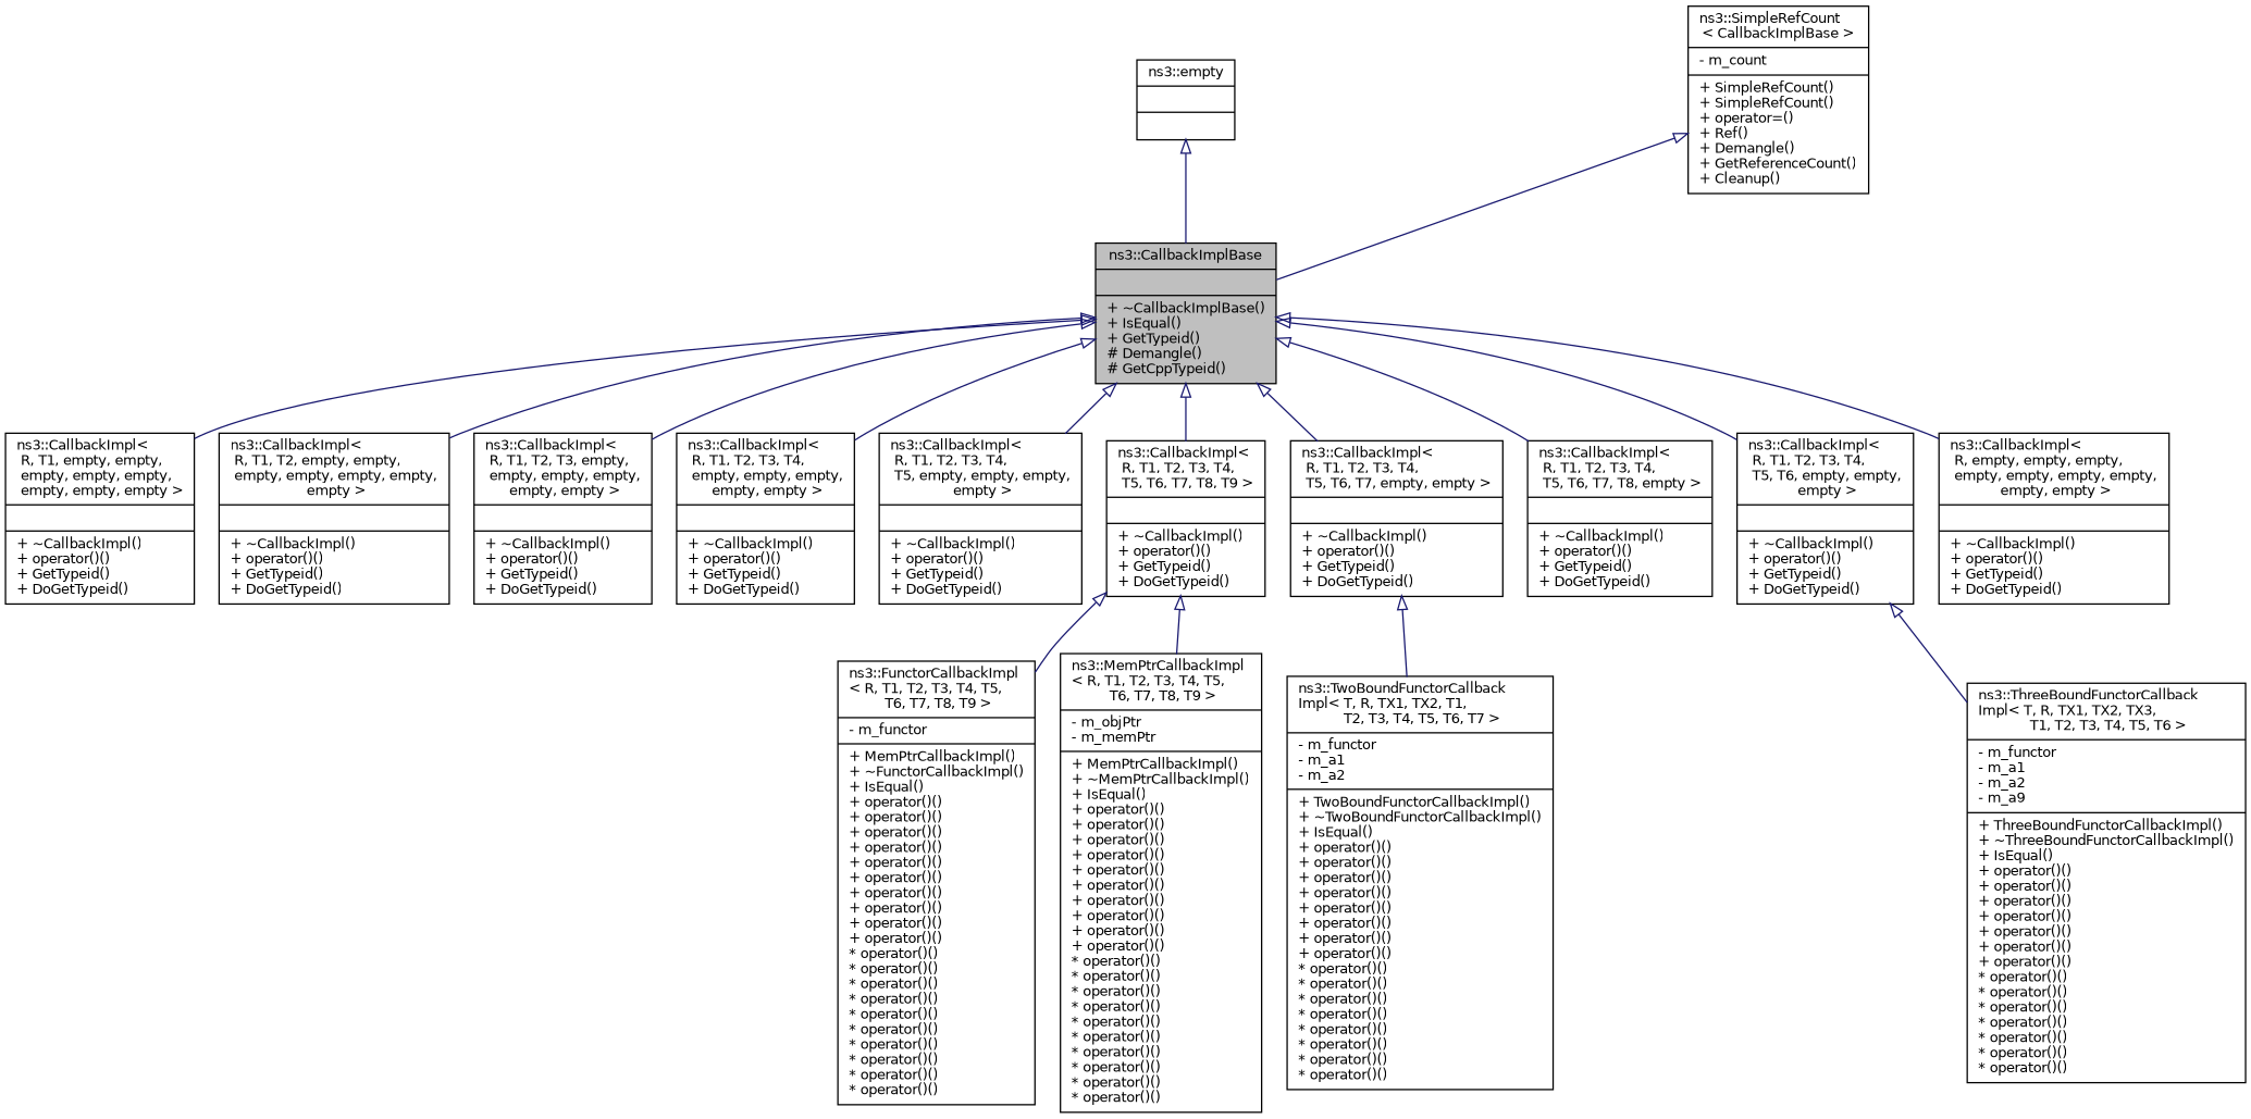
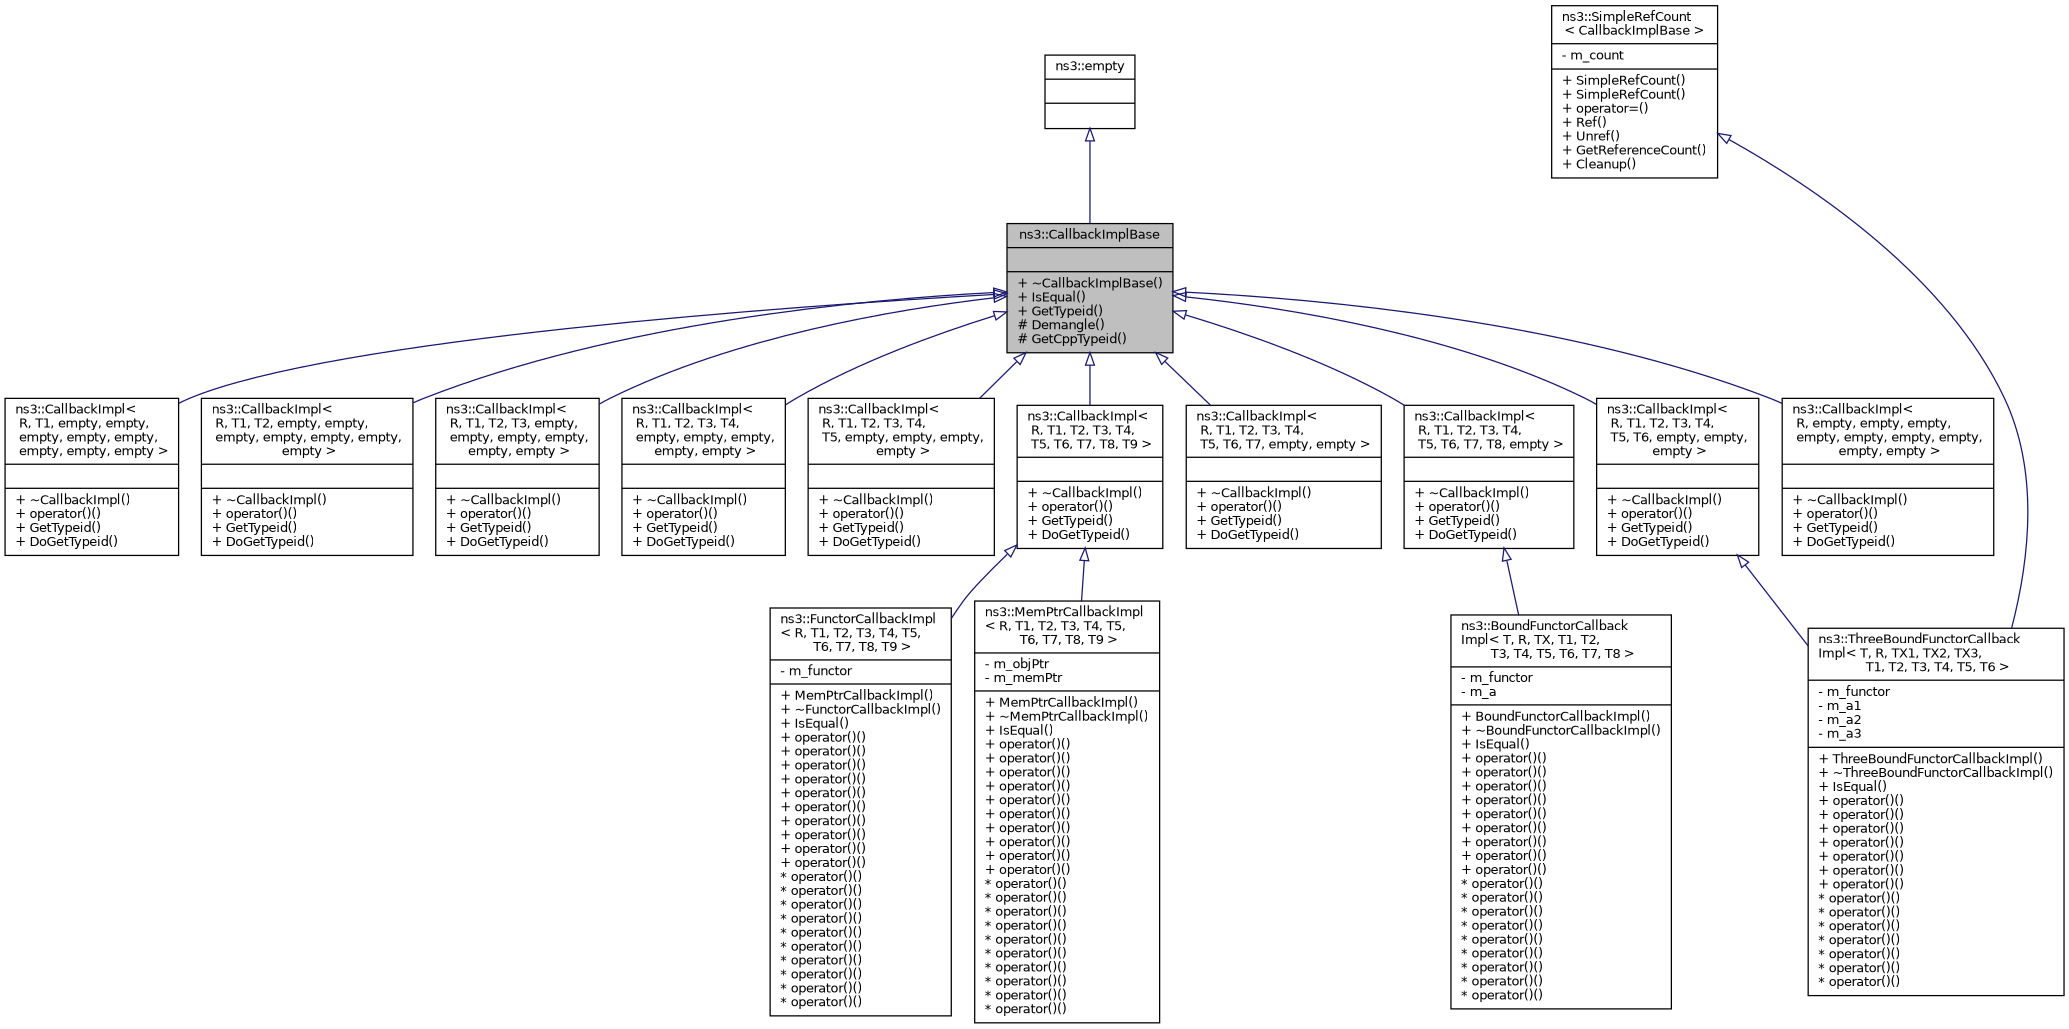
  digraph {
    node [color=black fillcolor=white fontname=Helvetica fontsize=10 shape=record style=filled]
    edge [arrowtail=onormal color=midnightblue dir=back fontname=Helvetica fontsize=10 labelfontname=Helvetica labelfontsize=10 style=solid]
    n1 [fillcolor=grey75 fontcolor=black height=0.2 label="{ns3::CallbackImplBase\n||+ ~CallbackImplBase()\l+ IsEqual()\l+ GetTypeid()\l# Demangle()\l# GetCppTypeid()\l}" width=0.4]
    n2 [height=0.2 label="{ns3::CallbackImpl\<\l R, T1, T2, T3, T4,\l T5, T6, T7, T8, T9 \>\n||+ ~CallbackImpl()\l+ operator()()\l+ GetTypeid()\l+ DoGetTypeid()\l}" width=0.4]
    n3 [height=0.2 label="{ns3::CallbackImpl\<\l R, empty, empty, empty,\l empty, empty, empty, empty,\l empty, empty \>\n||+ ~CallbackImpl()\l+ operator()()\l+ GetTypeid()\l+ DoGetTypeid()\l}" width=0.4]
    n4 [height=0.2 label="{ns3::CallbackImpl\<\l R, T1, empty, empty,\l empty, empty, empty,\l empty, empty, empty \>\n||+ ~CallbackImpl()\l+ operator()()\l+ GetTypeid()\l+ DoGetTypeid()\l}" width=0.4]
    n5 [height=0.2 label="{ns3::CallbackImpl\<\l R, T1, T2, empty, empty,\l empty, empty, empty, empty,\l empty \>\n||+ ~CallbackImpl()\l+ operator()()\l+ GetTypeid()\l+ DoGetTypeid()\l}" width=0.4]
    n6 [height=0.2 label="{ns3::CallbackImpl\<\l R, T1, T2, T3, empty,\l empty, empty, empty,\l empty, empty \>\n||+ ~CallbackImpl()\l+ operator()()\l+ GetTypeid()\l+ DoGetTypeid()\l}" width=0.4]
    n7 [height=0.2 label="{ns3::CallbackImpl\<\l R, T1, T2, T3, T4,\l empty, empty, empty,\l empty, empty \>\n||+ ~CallbackImpl()\l+ operator()()\l+ GetTypeid()\l+ DoGetTypeid()\l}" width=0.4]
    n8 [height=0.2 label="{ns3::CallbackImpl\<\l R, T1, T2, T3, T4,\l T5, empty, empty, empty,\l empty \>\n||+ ~CallbackImpl()\l+ operator()()\l+ GetTypeid()\l+ DoGetTypeid()\l}" width=0.4]
    n9 [height=0.2 label="{ns3::CallbackImpl\<\l R, T1, T2, T3, T4,\l T5, T6, empty, empty,\l empty \>\n||+ ~CallbackImpl()\l+ operator()()\l+ GetTypeid()\l+ DoGetTypeid()\l}" width=0.4]
    n10 [height=0.2 label="{ns3::CallbackImpl\<\l R, T1, T2, T3, T4,\l T5, T6, T7, empty, empty \>\n||+ ~CallbackImpl()\l+ operator()()\l+ GetTypeid()\l+ DoGetTypeid()\l}" width=0.4]
    n11 [height=0.2 label="{ns3::CallbackImpl\<\l R, T1, T2, T3, T4,\l T5, T6, T7, T8, empty \>\n||+ ~CallbackImpl()\l+ operator()()\l+ GetTypeid()\l+ DoGetTypeid()\l}" width=0.4]
    n12 [height=0.2 label="{ns3::FunctorCallbackImpl\l\< R, T1, T2, T3, T4, T5,\l T6, T7, T8, T9 \>\n|- m_functor\l|+ MemPtrCallbackImpl()\l+ ~FunctorCallbackImpl()\l+ IsEqual()\l+ operator()()\l+ operator()()\l+ operator()()\l+ operator()()\l+ operator()()\l+ operator()()\l+ operator()()\l+ operator()()\l+ operator()()\l+ operator()()\l* operator()()\l* operator()()\l* operator()()\l* operator()()\l* operator()()\l* operator()()\l* operator()()\l* operator()()\l* operator()()\l* operator()()\l}" width=0.4]
    n13 [height=0.2 label="{ns3::MemPtrCallbackImpl\l\< R, T1, T2, T3, T4, T5,\l T6, T7, T8, T9 \>\n|- m_objPtr\l- m_memPtr\l|+ MemPtrCallbackImpl()\l+ ~MemPtrCallbackImpl()\l+ IsEqual()\l+ operator()()\l+ operator()()\l+ operator()()\l+ operator()()\l+ operator()()\l+ operator()()\l+ operator()()\l+ operator()()\l+ operator()()\l+ operator()()\l* operator()()\l* operator()()\l* operator()()\l* operator()()\l* operator()()\l* operator()()\l* operator()()\l* operator()()\l* operator()()\l* operator()()\l}" width=0.4]
-   n14 [height=0.2 label="{ns3::ThreeBoundFunctorCallback\lImpl\< T, R, TX1, TX2, TX3,\l T1, T2, T3, T4, T5, T6 \>\n|- m_functor\l- m_a1\l- m_a2\l- m_a9\l|+ ThreeBoundFunctorCallbackImpl()\l+ ~ThreeBoundFunctorCallbackImpl()\l+ IsEqual()\l+ operator()()\l+ operator()()\l+ operator()()\l+ operator()()\l+ operator()()\l+ operator()()\l+ operator()()\l* operator()()\l* operator()()\l* operator()()\l* operator()()\l* operator()()\l* operator()()\l* operator()()\l}" width=0.4]
-   n15 [height=0.2 label="{ns3::TwoBoundFunctorCallback\lImpl\< T, R, TX1, TX2, T1,\l T2, T3, T4, T5, T6, T7 \>\n|- m_functor\l- m_a1\l- m_a2\l|+ TwoBoundFunctorCallbackImpl()\l+ ~TwoBoundFunctorCallbackImpl()\l+ IsEqual()\l+ operator()()\l+ operator()()\l+ operator()()\l+ operator()()\l+ operator()()\l+ operator()()\l+ operator()()\l+ operator()()\l* operator()()\l* operator()()\l* operator()()\l* operator()()\l* operator()()\l* operator()()\l* operator()()\l* operator()()\l}" width=0.4]
-   n17 [height=0.2 label="{ns3::SimpleRefCount\l\< CallbackImplBase \>\n|- m_count\l|+ SimpleRefCount()\l+ SimpleRefCount()\l+ operator=()\l+ Ref()\l+ Demangle()\l+ GetReferenceCount()\l+ Cleanup()\l}" width=0.4]
+   n14 [height=0.2 label="{ns3::ThreeBoundFunctorCallback\lImpl\< T, R, TX1, TX2, TX3,\l T1, T2, T3, T4, T5, T6 \>\n|- m_functor\l- m_a1\l- m_a2\l- m_a3\l|+ ThreeBoundFunctorCallbackImpl()\l+ ~ThreeBoundFunctorCallbackImpl()\l+ IsEqual()\l+ operator()()\l+ operator()()\l+ operator()()\l+ operator()()\l+ operator()()\l+ operator()()\l+ operator()()\l* operator()()\l* operator()()\l* operator()()\l* operator()()\l* operator()()\l* operator()()\l* operator()()\l}" width=0.4]
+   n16 [height=0.2 label="{ns3::BoundFunctorCallback\lImpl\< T, R, TX, T1, T2,\l T3, T4, T5, T6, T7, T8 \>\n|- m_functor\l- m_a\l|+ BoundFunctorCallbackImpl()\l+ ~BoundFunctorCallbackImpl()\l+ IsEqual()\l+ operator()()\l+ operator()()\l+ operator()()\l+ operator()()\l+ operator()()\l+ operator()()\l+ operator()()\l+ operator()()\l+ operator()()\l* operator()()\l* operator()()\l* operator()()\l* operator()()\l* operator()()\l* operator()()\l* operator()()\l* operator()()\l* operator()()\l}" width=0.4]
+   n17 [height=0.2 label="{ns3::SimpleRefCount\l\< CallbackImplBase \>\n|- m_count\l|+ SimpleRefCount()\l+ SimpleRefCount()\l+ operator=()\l+ Ref()\l+ Unref()\l+ GetReferenceCount()\l+ Cleanup()\l}" width=0.4]
    n18 [height=0.2 label="{ns3::empty\n||}" width=0.4]
    n1 -> n2
    n1 -> n3
    n1 -> n4
    n1 -> n5
    n1 -> n6
    n1 -> n7
    n1 -> n8
    n1 -> n9
    n1 -> n10
    n1 -> n11
    n2 -> n12
    n2 -> n13
    n9 -> n14
-   n10 -> n15
-   n17 -> n1
+   n11 -> n16
+   n17 -> n14
    n18 -> n1
  }
